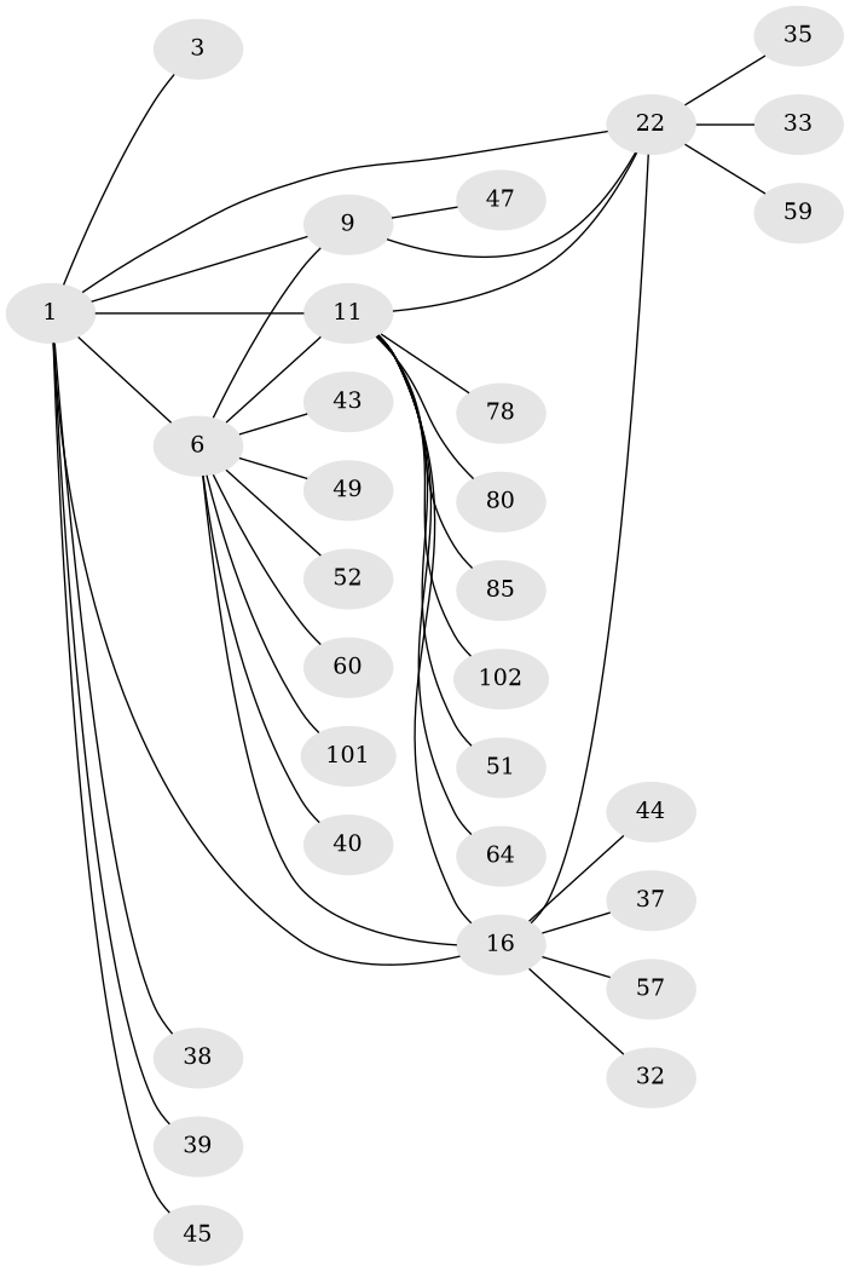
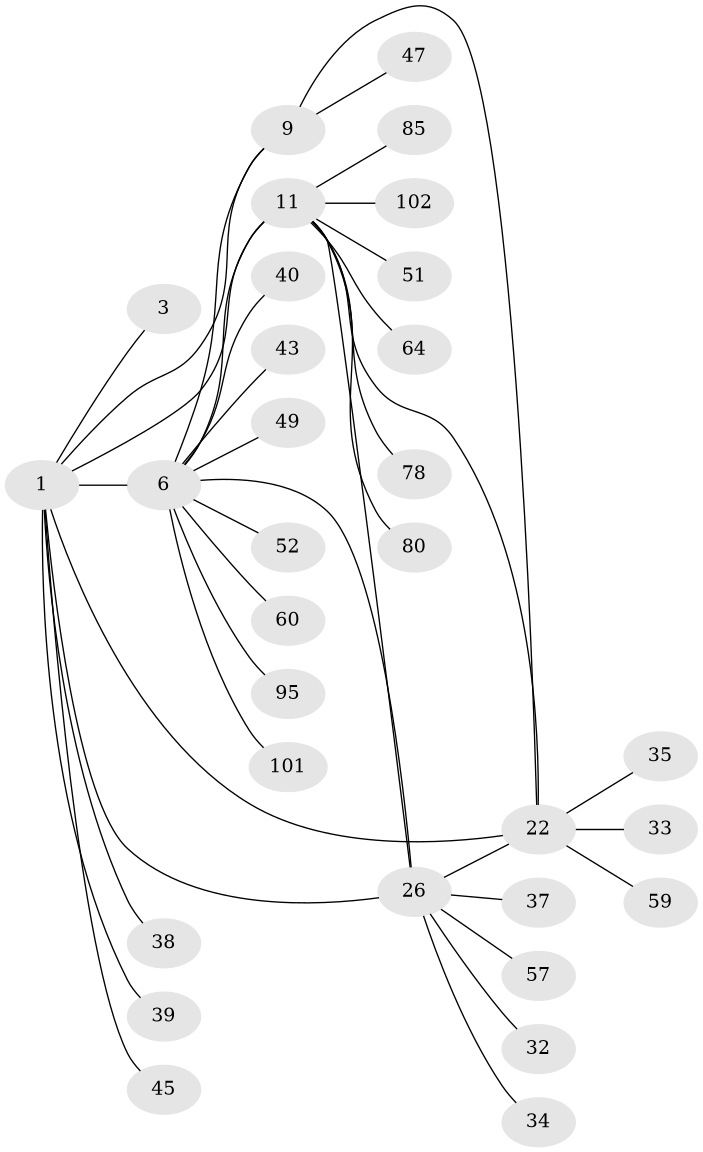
  graph {
    rankdir=LR
    node [color=gray90 style=filled]
    1 [super="+14+21+4+77+55+2"]
    3 [super="+44+58"]
    6 [super="+7+33+93"]
    9 [super="+50+10"]
    11 [super="+12+13"]
-   16 [super="+66+17+18"]
+   16 [super="+66+17+18" label=26]
    22 [super="+24+104+23"]
    38
    39
    45
    40
    43
    49 [super="+81"]
    52
    60
+   95
    101
    47
    51
    64
    78 [super="+100"]
    80 [super="+88"]
    85
    102
    32
-   34 [super="+103" label=44]
+   34 [super="+103"]
    37
    57
    35
    n30 [label=33 super="+86+42"]
    59
    1 -- 3 [weight=4]
    1 -- 6
    1 -- 9
    1 -- 11 [weight=6]
    1 -- 16 [weight=2]
    1 -- 22 [weight=6]
    1 -- 38
    1 -- 39
    1 -- 45
    6 -- 9 [weight=6]
    6 -- 11
    6 -- 16 [weight=4]
    6 -- 40
    6 -- 43
    6 -- 49
    6 -- 52
    6 -- 60
+   6 -- 95
    6 -- 101
    9 -- 22
    9 -- 47
    11 -- 16
    11 -- 22
    11 -- 51
    11 -- 64
    11 -- 78
    11 -- 80
    11 -- 85
    11 -- 102
    16 -- 22
    16 -- 32
    16 -- 34
    16 -- 37
    16 -- 57
    22 -- 35
    22 -- n30
    22 -- 59
  }
